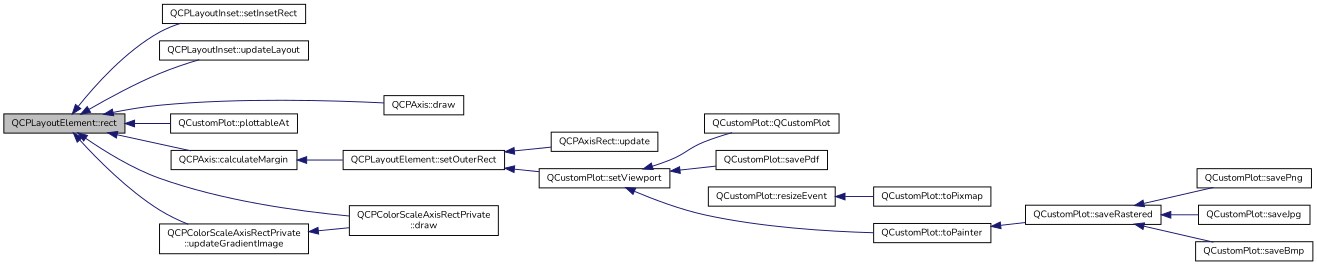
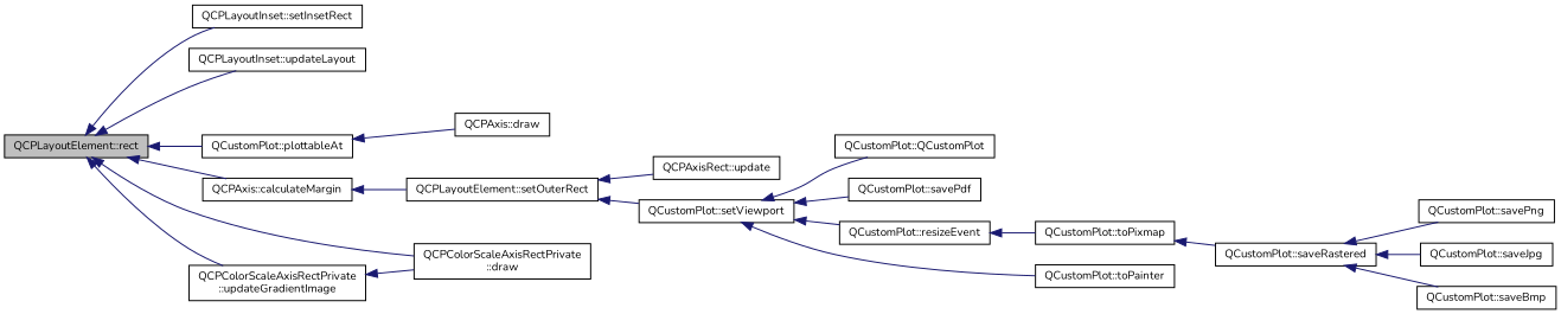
  digraph {
    fontname=Nunito
    rankdir=LR
    node [color=black fillcolor=white fontname=Nunito fontsize=10 shape=record style=filled]
    edge [color=midnightblue dir=back fontname=Nunito fontsize=10 labelfontname=Helvetica labelfontsize=10 style=solid]
    n1 [fillcolor=grey75 fontcolor=black height=0.2 label="QCPLayoutElement::rect" width=0.4]
    n2 [height=0.2 label="QCPLayoutInset::setInsetRect" width=0.4]
    n3 [height=0.2 label="QCPLayoutInset::updateLayout" width=0.4]
    n4 [height=0.2 label="QCPAxis::draw" width=0.4]
    n5 [height=0.2 label="QCPAxis::calculateMargin" width=0.4]
    n6 [height=0.2 label="QCustomPlot::plottableAt" width=0.4]
    n7 [height=0.2 label="QCPColorScaleAxisRectPrivate\l::draw" width=0.4]
    n8 [height=0.2 label="QCPColorScaleAxisRectPrivate\l::updateGradientImage" width=0.4]
    n9 [height=0.2 label="QCPLayoutElement::setOuterRect" width=0.4]
    n10 [height=0.2 label="QCPAxisRect::update" width=0.4]
    n11 [height=0.2 label="QCustomPlot::setViewport" width=0.4]
    n12 [height=0.2 label="QCustomPlot::QCustomPlot" width=0.4]
    n13 [height=0.2 label="QCustomPlot::savePdf" width=0.4]
    n14 [height=0.2 label="QCustomPlot::resizeEvent" width=0.4]
    n15 [height=0.2 label="QCustomPlot::toPainter" width=0.4]
    n16 [height=0.2 label="QCustomPlot::toPixmap" width=0.4]
    n17 [height=0.2 label="QCustomPlot::saveRastered" width=0.4]
    n18 [height=0.2 label="QCustomPlot::savePng" width=0.4]
    n19 [height=0.2 label="QCustomPlot::saveJpg" width=0.4]
    n20 [height=0.2 label="QCustomPlot::saveBmp" width=0.4]
    n1 -> n2
    n1 -> n3
-   n1 -> n4
+   n6 -> n4
    n1 -> n5
    n1 -> n6
    n1 -> n7
    n1 -> n8
    n5 -> n9
    n8 -> n7
    n9 -> n10
    n9 -> n11
    n11 -> n12
    n11 -> n13
+   n11 -> n14
    n11 -> n15
    n14 -> n16
-   n15 -> n17
+   n16 -> n17
    n17 -> n18
    n17 -> n19
    n17 -> n20
  }
